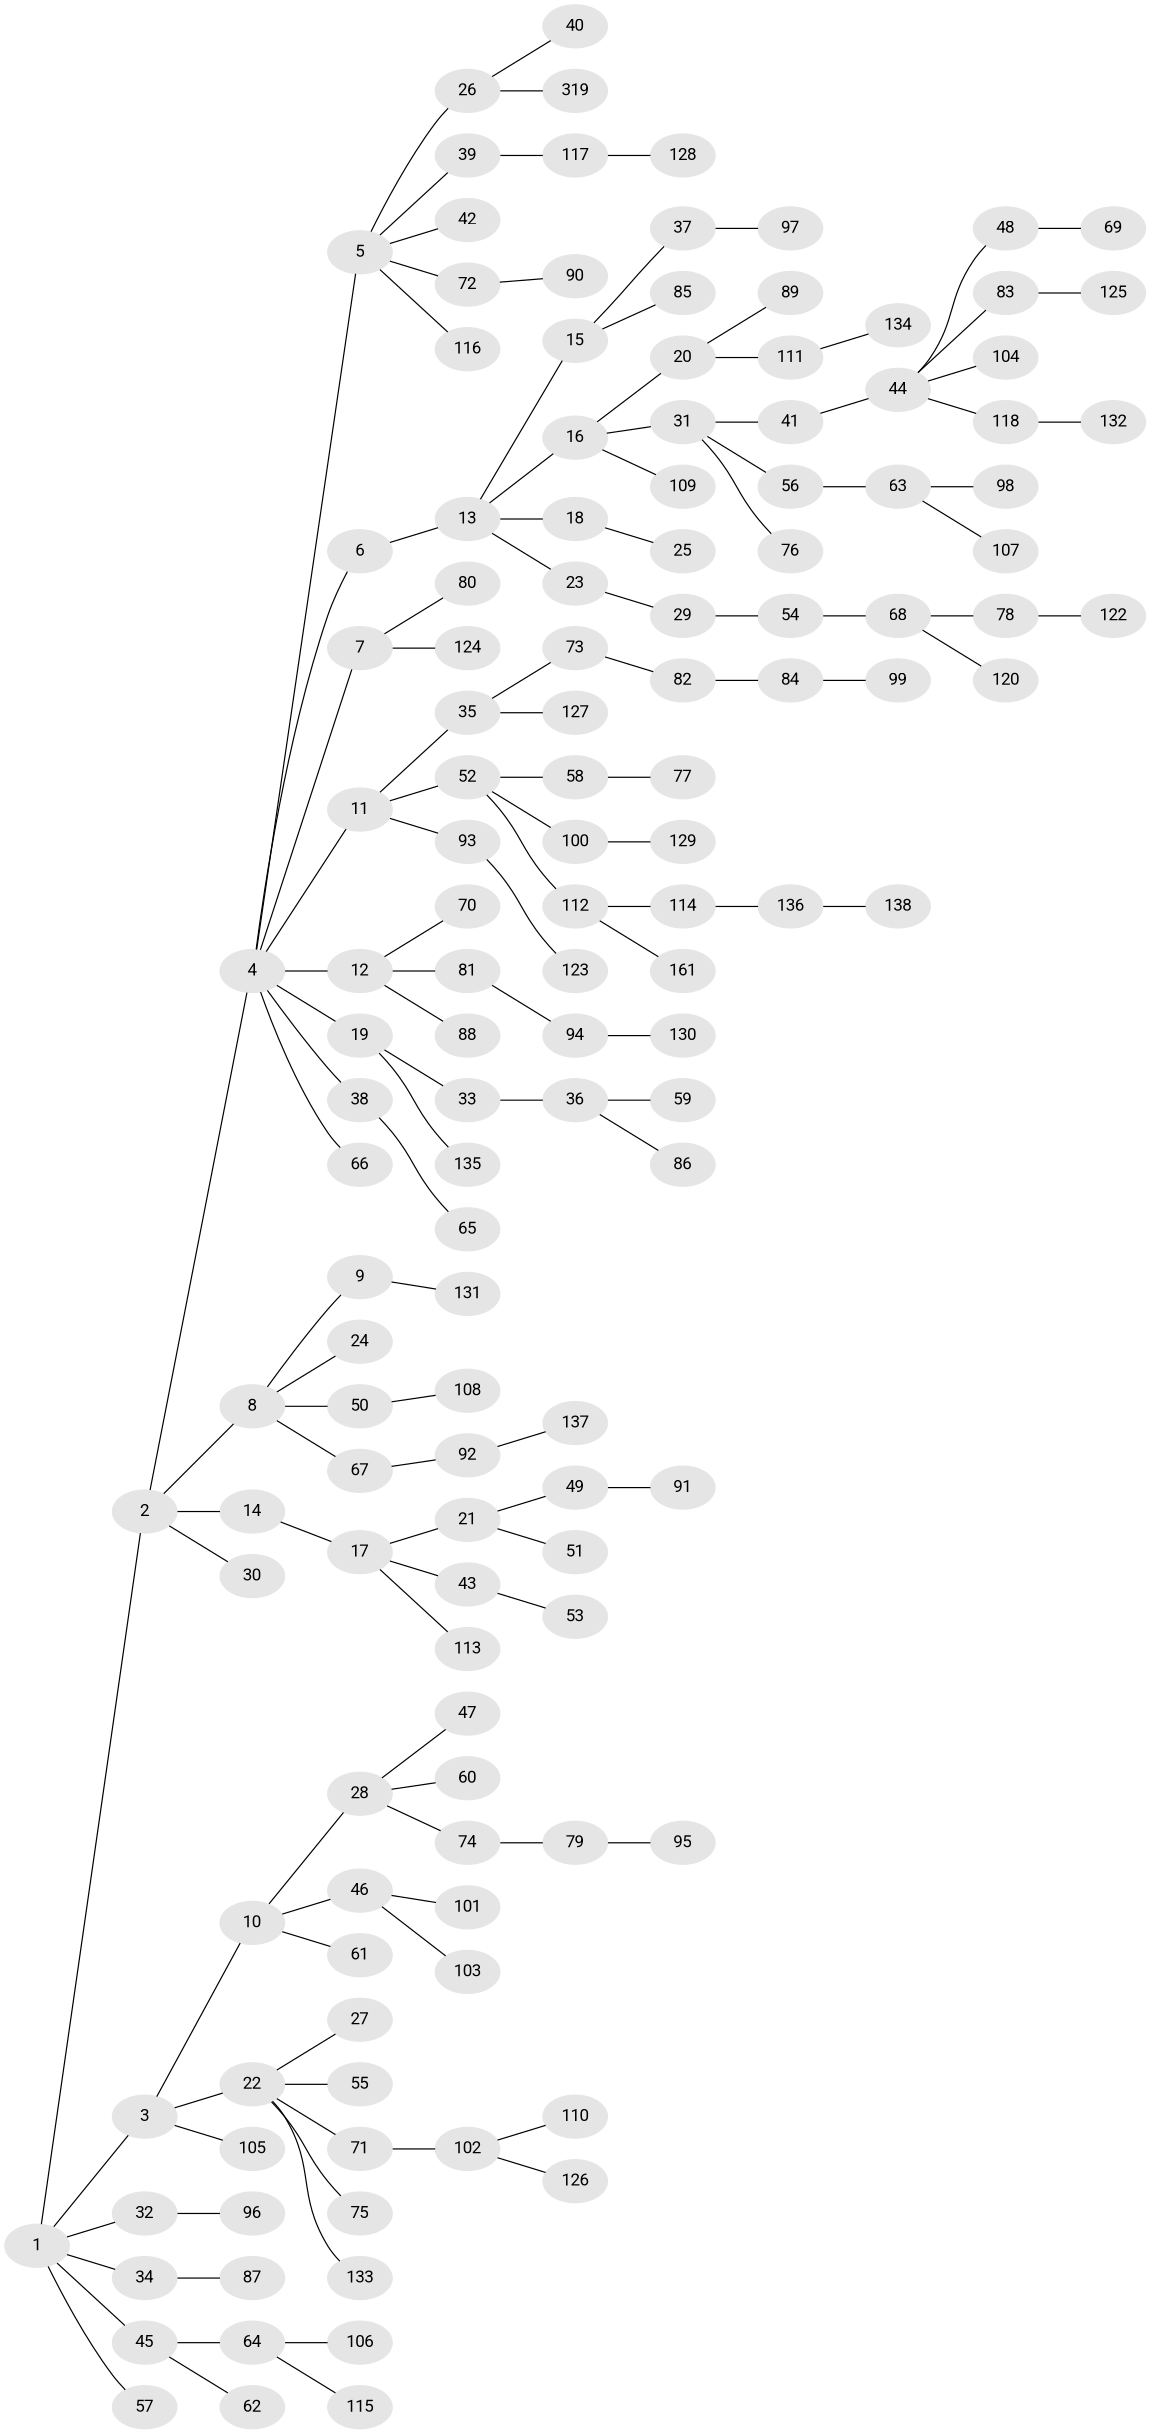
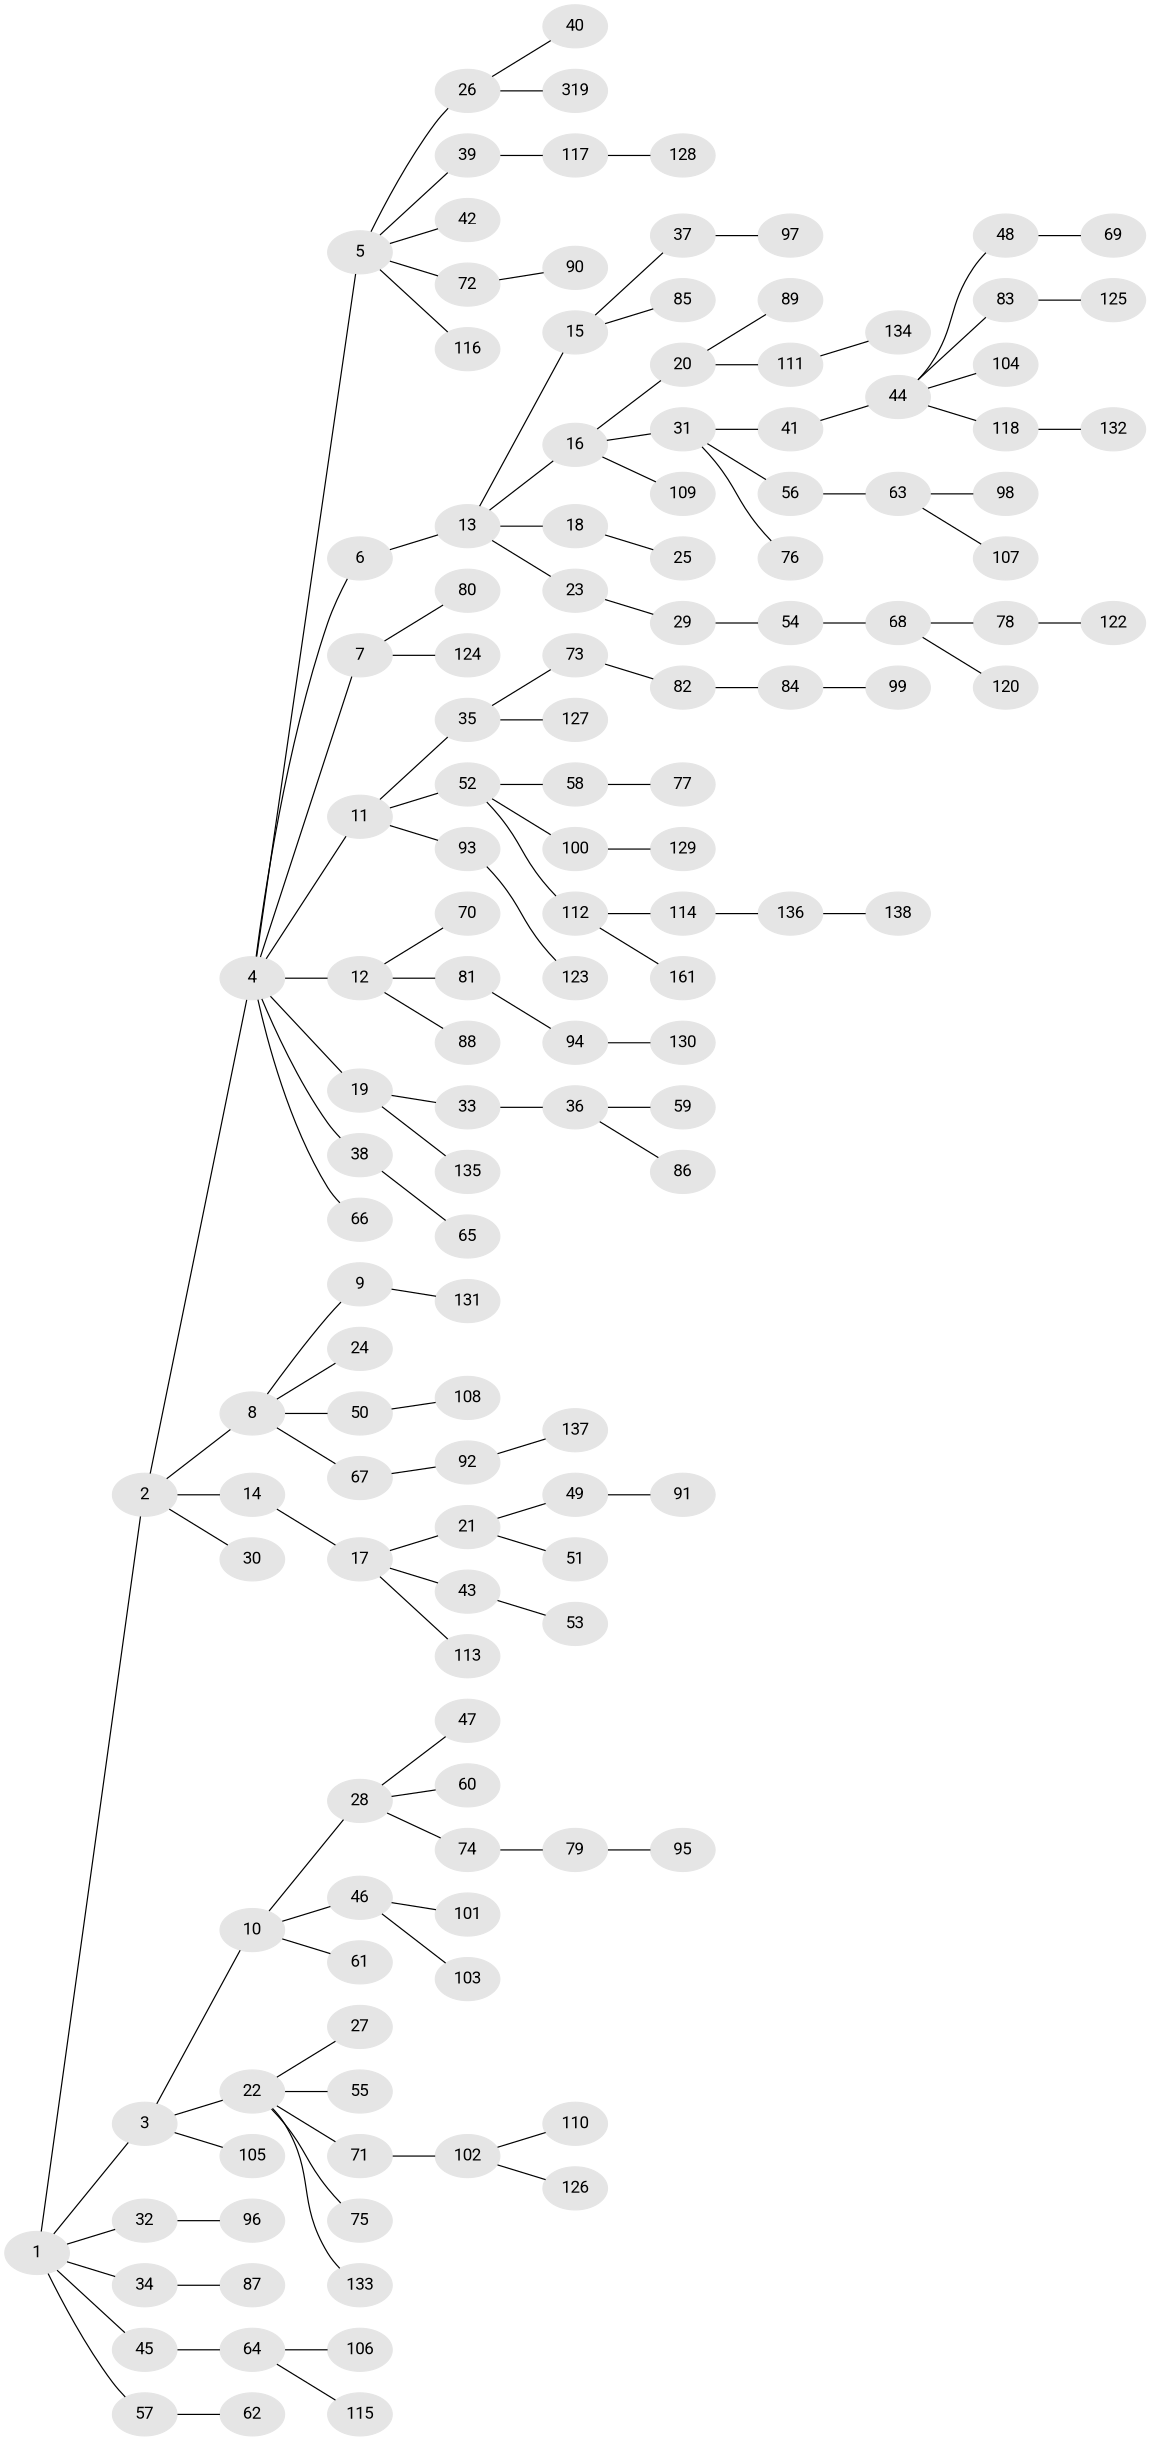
  graph {
    fontname=Roboto
    rankdir=LR
    node [color=gray90 fontname=Roboto style=filled]
    edge [fontname=Roboto]
    1
    2
    3
    32
    34
    45
    57
    4
    8
    14
    30
    10
    22
    105
    96
    87
    64
    62
    5
    6
    7
    11
    12
    19
    38
    66
    9
    24
    50
    67
    17
    28
    46
    61
    27
    55
    71
    75
    133
    26
    39
    42
    72
    116
    13
    80
    124
    35
    52
    93
    70
    81
    88
    33
    135
    65
    40
    n58 [label=319]
    117
    90
    15
    16
    18
    23
    131
    108
    92
    47
    60
    74
    101
    103
    73
    127
    58
    100
    112
    123
    94
    37
    85
    20
    31
    109
    25
    29
    21
    43
    113
    97
    89
    111
    41
    56
    76
    49
    51
    53
    36
    134
    91
    102
    54
    79
    68
    44
    63
    59
    86
    82
    128
    48
    83
    104
    118
    69
    125
    132
    106
    115
    77
    129
    114
    n124 [label=161]
    78
    120
    98
    107
    137
    122
    110
    126
    84
    95
    130
    99
    136
    138
    1 -- 2
    1 -- 3
    1 -- 32
    1 -- 34
    1 -- 45
    1 -- 57
    2 -- 4
    2 -- 8
    2 -- 14
    2 -- 30
    3 -- 10
    3 -- 22
    3 -- 105
    32 -- 96
    34 -- 87
    45 -- 64
-   45 -- 62
+   57 -- 62
    4 -- 5
    4 -- 6
    4 -- 7
    4 -- 11
    4 -- 12
    4 -- 19
    4 -- 38
    4 -- 66
    8 -- 9
    8 -- 24
    8 -- 50
    8 -- 67
    14 -- 17
    10 -- 28
    10 -- 46
    10 -- 61
    22 -- 27
    22 -- 55
    22 -- 71
    22 -- 75
    22 -- 133
    64 -- 106
    64 -- 115
    5 -- 26
    5 -- 39
    5 -- 42
    5 -- 72
    5 -- 116
    6 -- 13
    7 -- 80
    7 -- 124
    11 -- 35
    11 -- 52
    11 -- 93
    12 -- 70
    12 -- 81
    12 -- 88
    19 -- 33
    19 -- 135
    38 -- 65
    9 -- 131
    50 -- 108
    67 -- 92
    17 -- 21
    17 -- 43
    17 -- 113
    28 -- 47
    28 -- 60
    28 -- 74
    46 -- 101
    46 -- 103
    71 -- 102
    26 -- 40
    26 -- n58
    39 -- 117
    72 -- 90
    13 -- 15
    13 -- 16
    13 -- 18
    13 -- 23
    35 -- 73
    35 -- 127
    52 -- 58
    52 -- 100
    52 -- 112
    93 -- 123
    81 -- 94
    33 -- 36
    117 -- 128
    15 -- 37
    15 -- 85
    16 -- 20
    16 -- 31
    16 -- 109
    18 -- 25
    23 -- 29
    92 -- 137
    74 -- 79
    73 -- 82
    58 -- 77
    100 -- 129
    112 -- 114
    112 -- n124
    94 -- 130
    37 -- 97
    20 -- 89
    20 -- 111
    31 -- 41
    31 -- 56
    31 -- 76
    29 -- 54
    21 -- 49
    21 -- 51
    43 -- 53
    111 -- 134
    41 -- 44
    56 -- 63
    49 -- 91
    36 -- 59
    36 -- 86
    102 -- 110
    102 -- 126
    54 -- 68
    79 -- 95
    68 -- 78
    68 -- 120
    44 -- 48
    44 -- 83
    44 -- 104
    44 -- 118
    63 -- 98
    63 -- 107
    82 -- 84
    48 -- 69
    83 -- 125
    118 -- 132
    114 -- 136
    78 -- 122
    84 -- 99
    136 -- 138
  }
